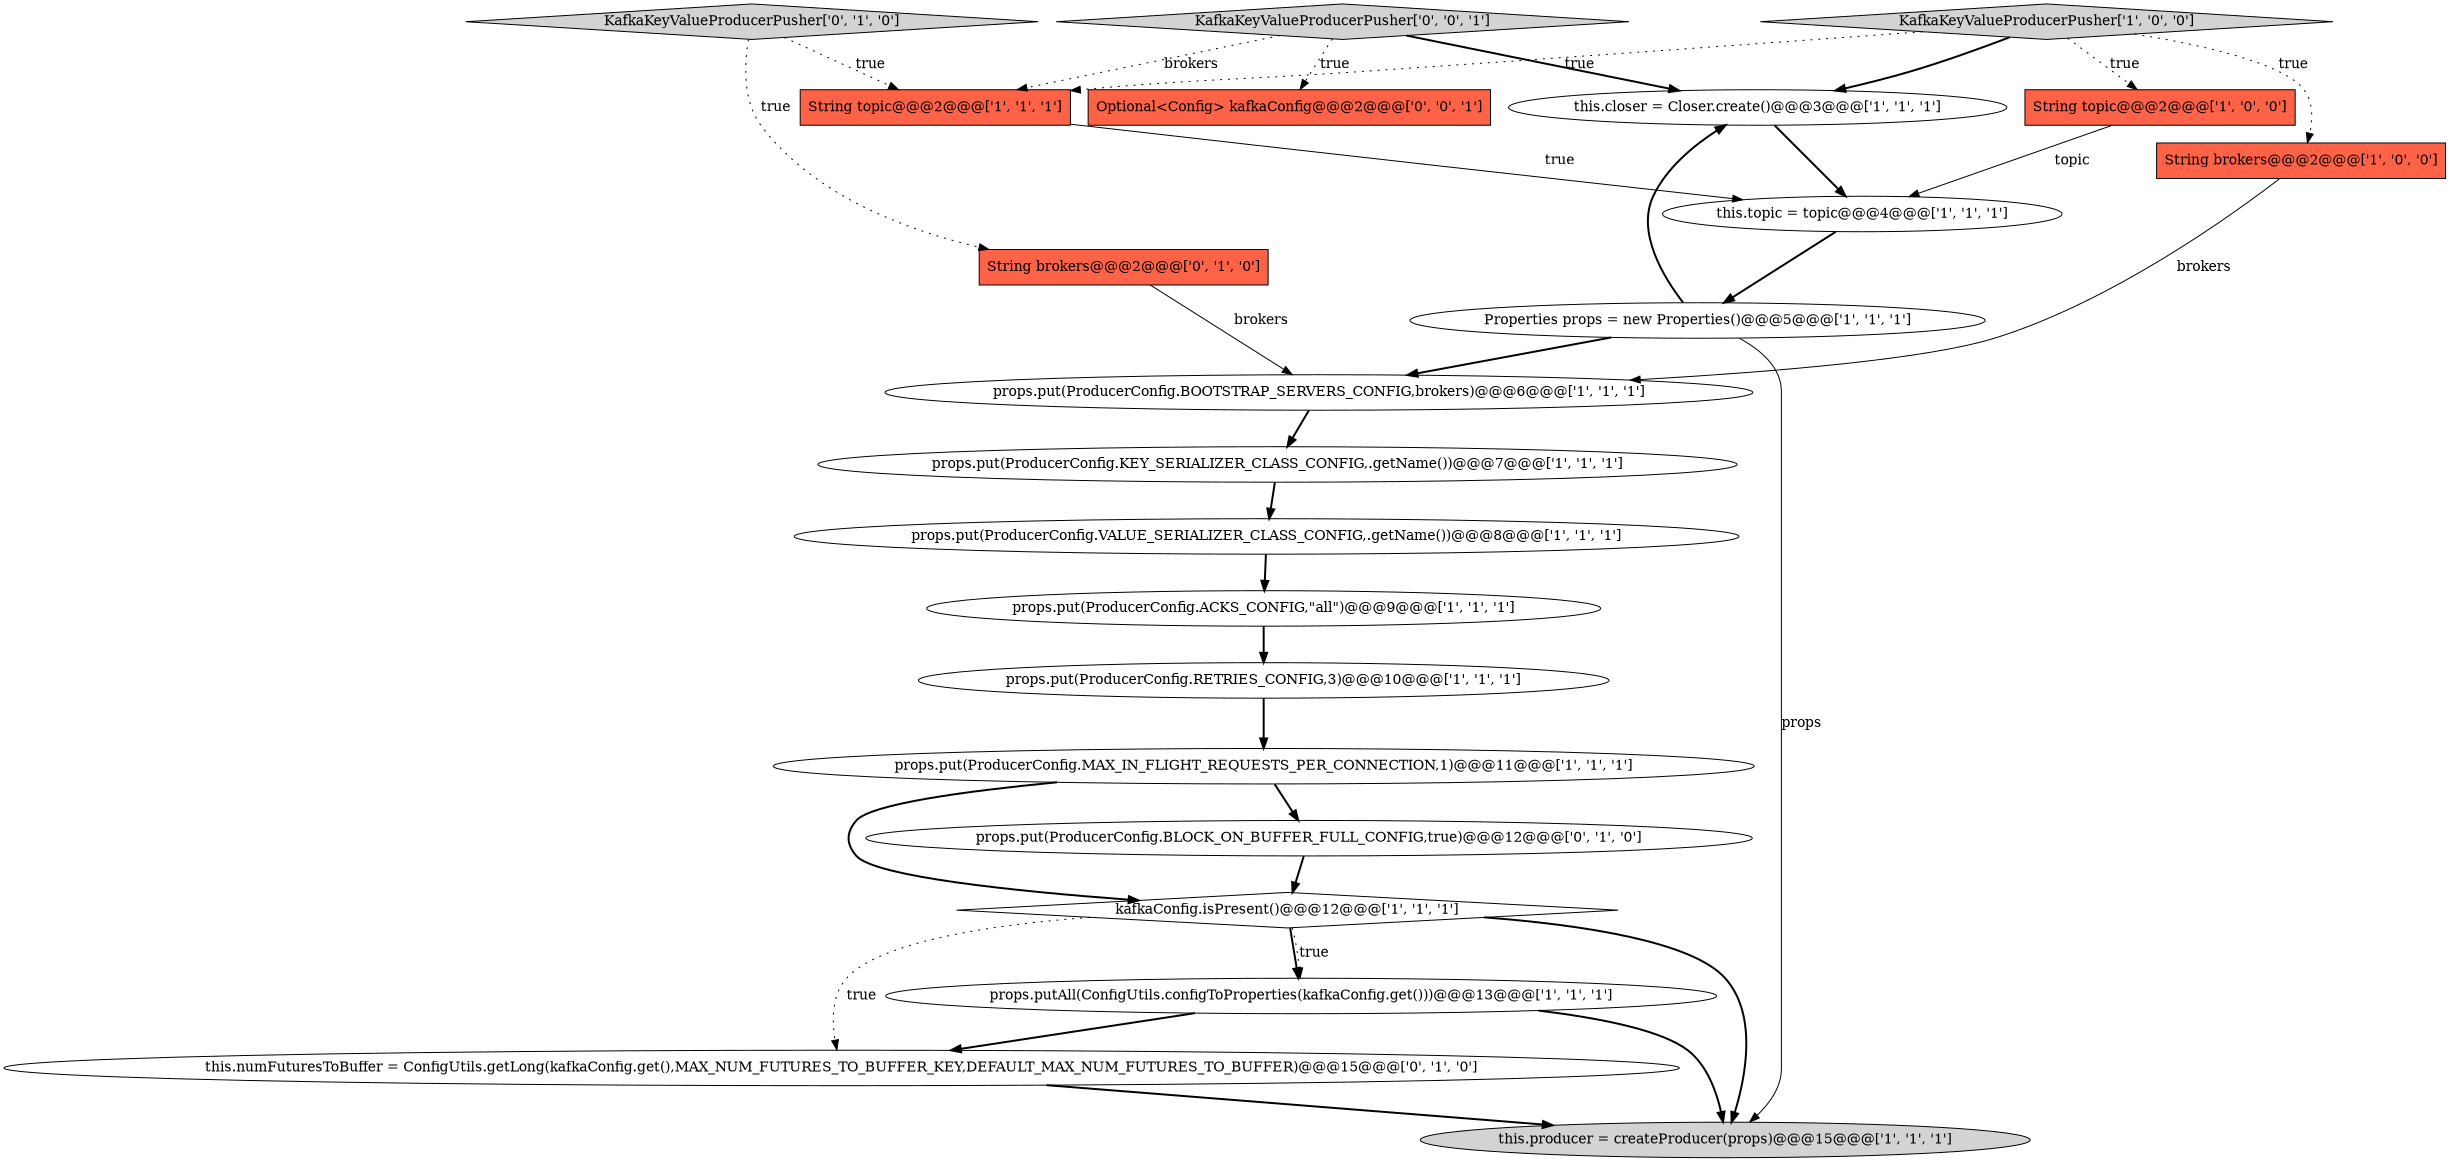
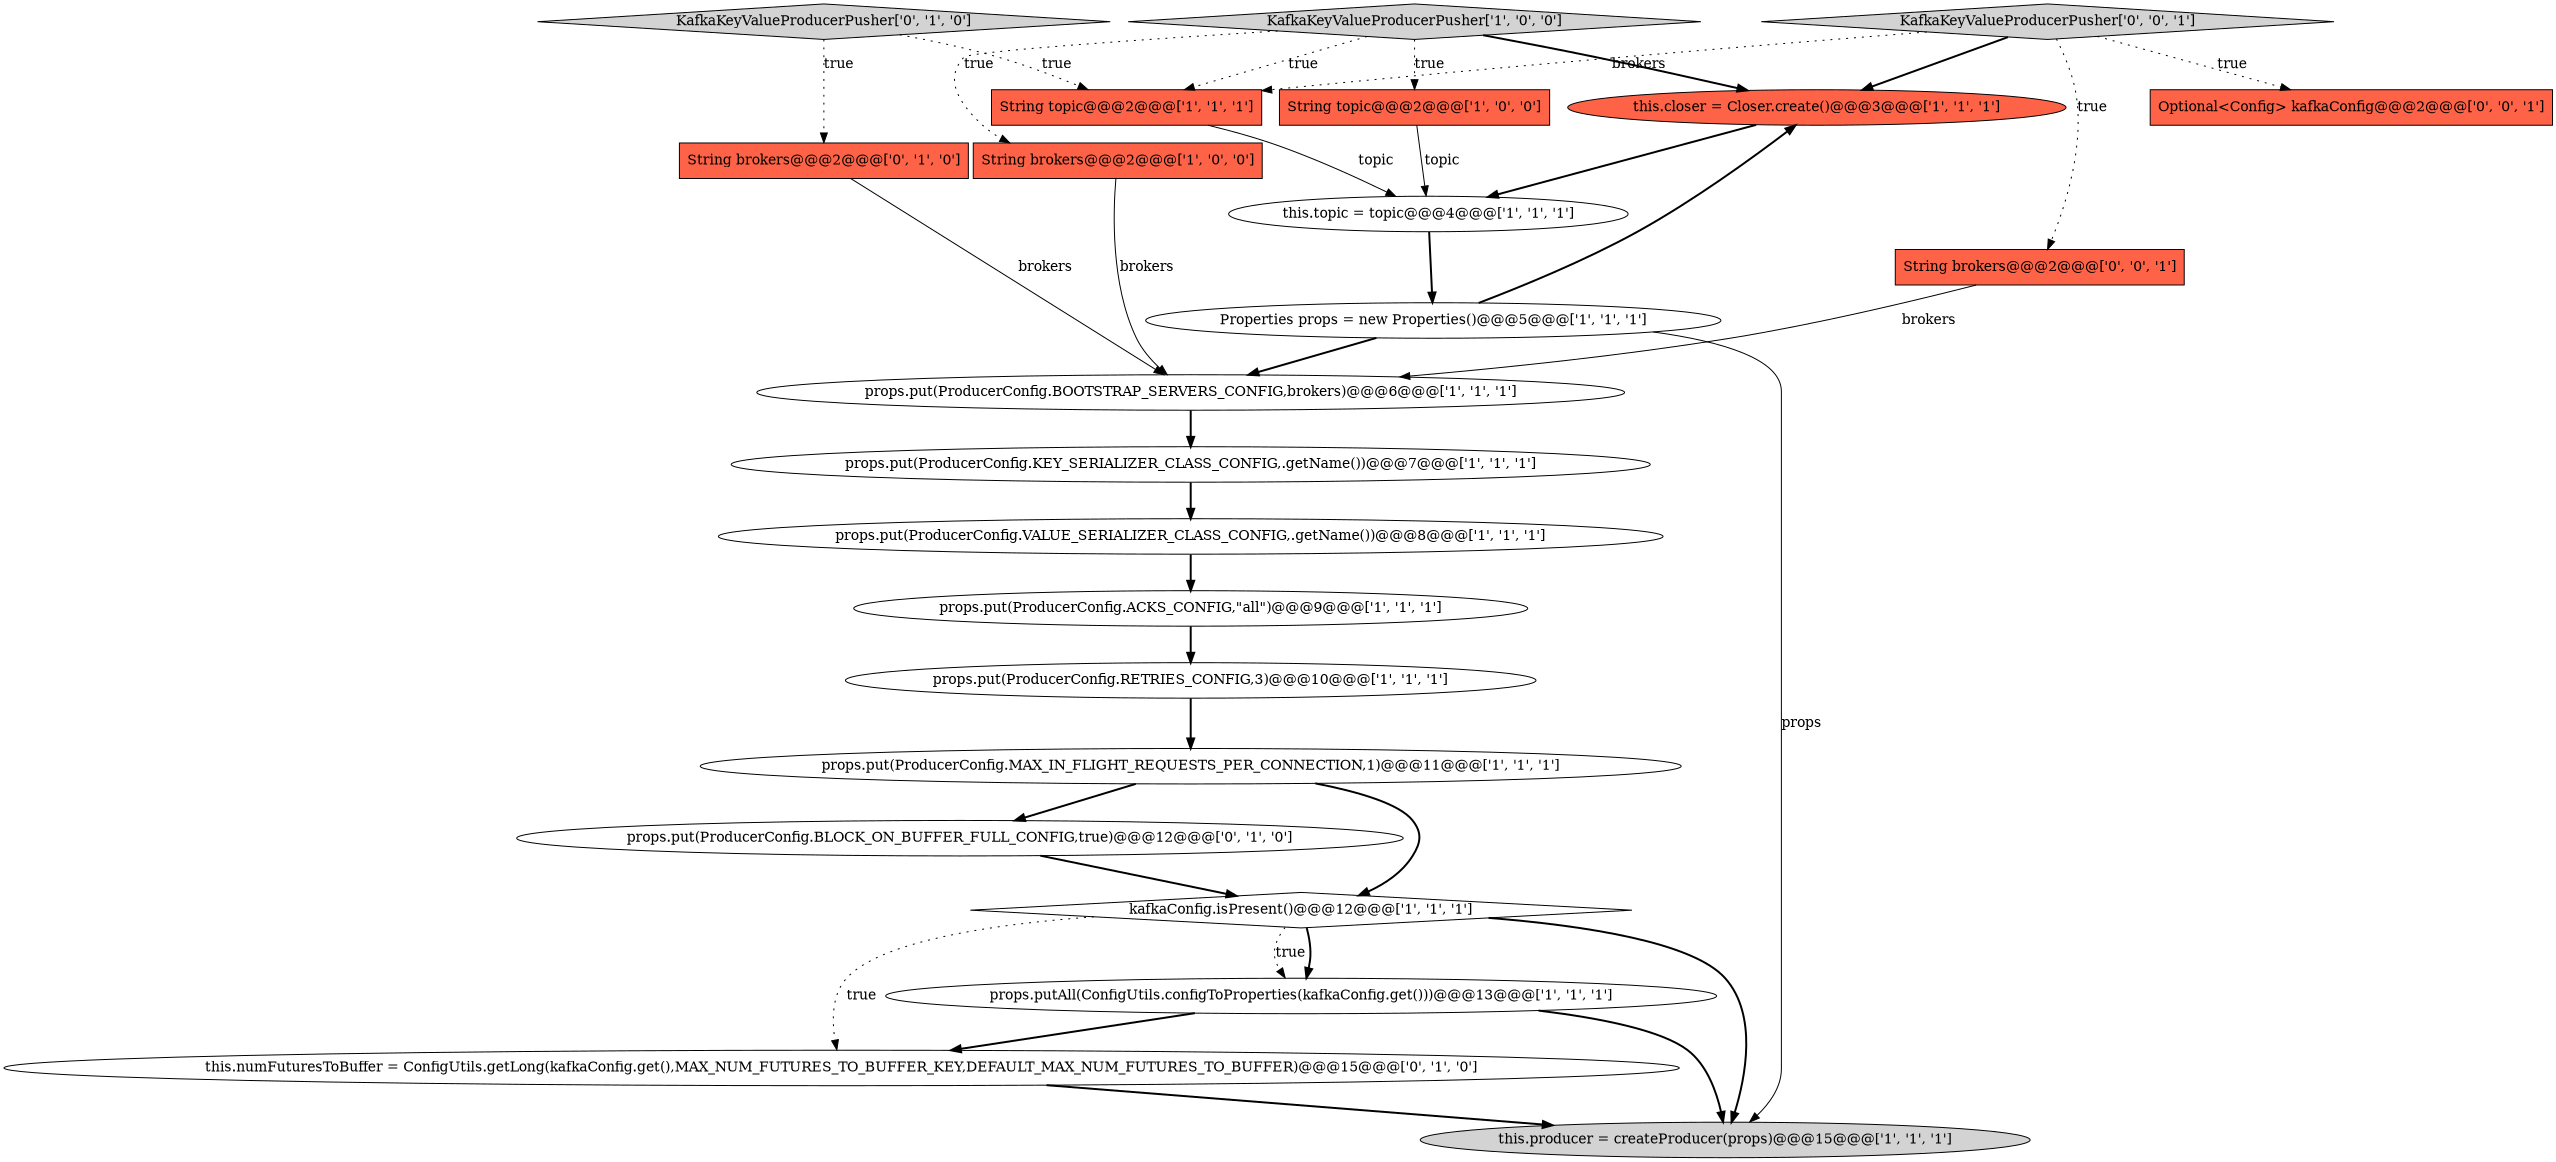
  digraph {
    node [fillcolor=white shape=ellipse style=filled]
    edge [style=bold]
    n1 [fillcolor=lightgray label="KafkaKeyValueProducerPusher['1', '0', '0']" shape=diamond]
-   n2 [label="this.closer = Closer.create()@@@3@@@['1', '1', '1']"]
+   n2 [fillcolor=tomato label="this.closer = Closer.create()@@@3@@@['1', '1', '1']"]
    n3 [fillcolor=tomato label="String topic@@@2@@@['1', '0', '0']" shape=box]
    n4 [fillcolor=tomato label="String topic@@@2@@@['1', '1', '1']" shape=box]
    n5 [fillcolor=tomato label="String brokers@@@2@@@['1', '0', '0']" shape=box]
    n6 [label="this.topic = topic@@@4@@@['1', '1', '1']"]
    n7 [label="props.put(ProducerConfig.BOOTSTRAP_SERVERS_CONFIG,brokers)@@@6@@@['1', '1', '1']"]
    n8 [label="Properties props = new Properties()@@@5@@@['1', '1', '1']"]
    n9 [fillcolor=lightgray label="KafkaKeyValueProducerPusher['0', '0', '1']" shape=diamond]
+   n10 [fillcolor=tomato label="String brokers@@@2@@@['0', '0', '1']" shape=box]
    n11 [fillcolor=tomato label="Optional<Config> kafkaConfig@@@2@@@['0', '0', '1']" shape=box]
    n12 [label="props.put(ProducerConfig.KEY_SERIALIZER_CLASS_CONFIG,.getName())@@@7@@@['1', '1', '1']"]
    n13 [label="props.put(ProducerConfig.VALUE_SERIALIZER_CLASS_CONFIG,.getName())@@@8@@@['1', '1', '1']"]
    n14 [label="props.put(ProducerConfig.ACKS_CONFIG,\"all\")@@@9@@@['1', '1', '1']"]
    n15 [fillcolor=tomato label="String brokers@@@2@@@['0', '1', '0']" shape=box]
    n16 [label="props.put(ProducerConfig.RETRIES_CONFIG,3)@@@10@@@['1', '1', '1']"]
    n17 [label="props.put(ProducerConfig.MAX_IN_FLIGHT_REQUESTS_PER_CONNECTION,1)@@@11@@@['1', '1', '1']"]
    n18 [label="kafkaConfig.isPresent()@@@12@@@['1', '1', '1']" shape=diamond]
    n19 [label="props.put(ProducerConfig.BLOCK_ON_BUFFER_FULL_CONFIG,true)@@@12@@@['0', '1', '0']"]
    n20 [fillcolor=lightgray label="this.producer = createProducer(props)@@@15@@@['1', '1', '1']"]
    n21 [label="this.numFuturesToBuffer = ConfigUtils.getLong(kafkaConfig.get(),MAX_NUM_FUTURES_TO_BUFFER_KEY,DEFAULT_MAX_NUM_FUTURES_TO_BUFFER)@@@15@@@['0', '1', '0']"]
    n22 [fillcolor=lightgray label="KafkaKeyValueProducerPusher['0', '1', '0']" shape=diamond]
    n23 [label="props.putAll(ConfigUtils.configToProperties(kafkaConfig.get()))@@@13@@@['1', '1', '1']"]
    n1 -> n2
    n1 -> n3 [label=true style=dotted]
    n1 -> n4 [label=true style=dotted]
    n1 -> n5 [label=true style=dotted]
    n2 -> n6
    n3 -> n6 [label=topic style=solid]
-   n4 -> n6 [label=true style=solid]
+   n4 -> n6 [label=topic style=solid]
    n5 -> n7 [label=brokers style=solid]
    n6 -> n8
    n7 -> n12
    n8 -> n2
    n8 -> n7
    n8 -> n20 [label=props style=solid]
    n9 -> n2
    n9 -> n4 [label=brokers style=dotted]
+   n9 -> n10 [label=true style=dotted]
    n9 -> n11 [label=true style=dotted]
+   n10 -> n7 [label=brokers style=solid]
    n12 -> n13
    n13 -> n14
    n14 -> n16
    n15 -> n7 [label=brokers style=solid]
    n16 -> n17
    n17 -> n18
    n17 -> n19
    n18 -> n20
    n18 -> n21 [label=true style=dotted]
    n18 -> n23
    n18 -> n23 [label=true style=dotted]
    n19 -> n18
    n21 -> n20
    n22 -> n4 [label=true style=dotted]
    n22 -> n15 [label=true style=dotted]
    n23 -> n20
    n23 -> n21
  }
